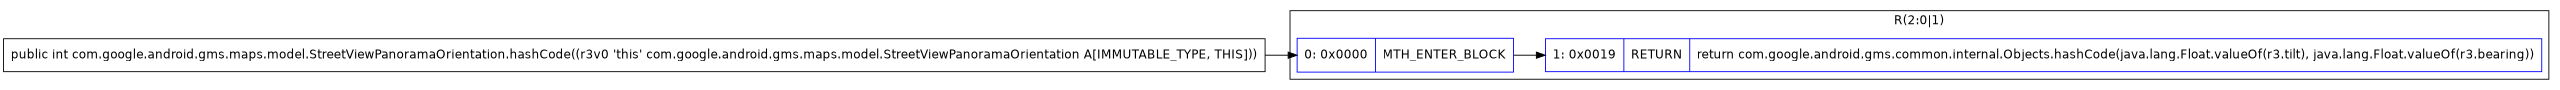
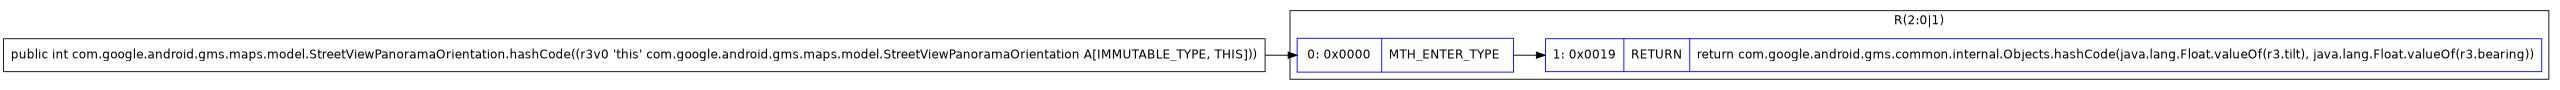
  digraph {
    rankdir=LR
    fontname="DejaVu Sans"
    node [color=blue shape=record fontname="DejaVu Sans"]
    edge [fontname="DejaVu Sans"]
-   n1 [label="{0\:\ 0x0000|MTH_ENTER_BLOCK\l}"]
+   n1 [label="{0\:\ 0x0000|MTH_ENTER_TYPE\l}"]
    n2 [label="{1\:\ 0x0019|RETURN\l|return com.google.android.gms.common.internal.Objects.hashCode(java.lang.Float.valueOf(r3.tilt), java.lang.Float.valueOf(r3.bearing))\l}"]
    n3 [label="{public int com.google.android.gms.maps.model.StreetViewPanoramaOrientation.hashCode((r3v0 'this' com.google.android.gms.maps.model.StreetViewPanoramaOrientation A[IMMUTABLE_TYPE, THIS])) }" color=""]
    subgraph cluster_1 {
      label="R(2:0|1)"
      n1
      n2
    }
    n1 -> n2
    n3 -> n1
  }
